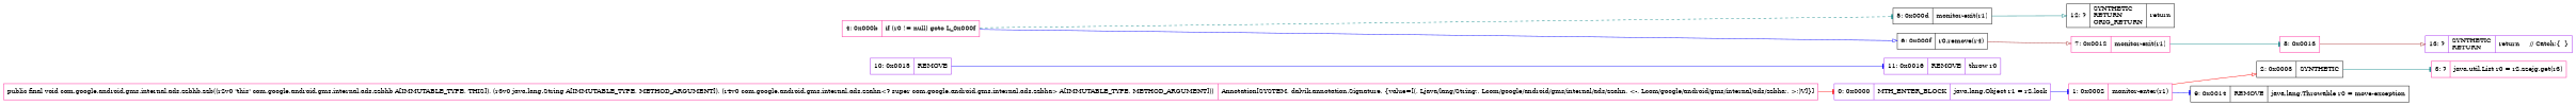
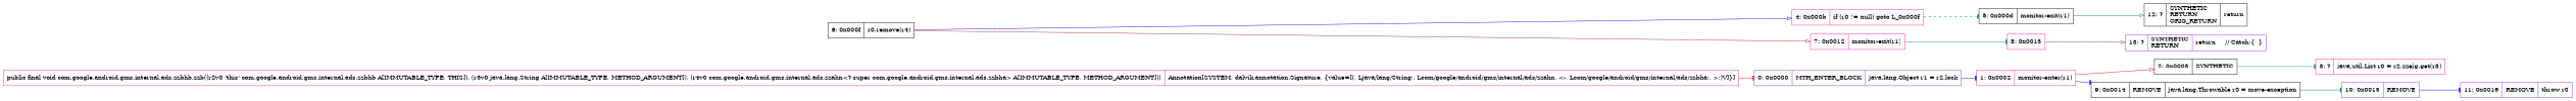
  digraph {
    rankdir=LR
    node [color=deeppink shape=record]
    edge [arrowhead=tee color=teal]
    n1 [color=purple label="{0\:\ 0x0000|MTH_ENTER_BLOCK\l|java.lang.Object r1 = r2.lock\l}"]
    n2 [label="{1\:\ 0x0002|monitor\-enter(r1)\l}"]
    n3 [color=black label="{2\:\ 0x0003|SYNTHETIC\l}"]
    n4 [color=black label="{9\:\ 0x0014|REMOVE\l|java.lang.Throwable r0 = move\-exception\l}"]
    n5 [label="{3\:\ ?|java.util.List r0 = r2.zzejg.get(r3)\l}"]
    n6 [color=purple label="{10\:\ 0x0015|REMOVE\l}"]
    n7 [label="{4\:\ 0x000b|if (r0 != null) goto L_0x000f\l}"]
    n8 [color=black label="{5\:\ 0x000d|monitor\-exit(r1)\l}"]
    n9 [color=black label="{6\:\ 0x000f|r0.remove(r4)\l}"]
    n10 [color=black label="{12\:\ ?|SYNTHETIC\lRETURN\lORIG_RETURN\l|return\l}"]
    n11 [label="{7\:\ 0x0012|monitor\-exit(r1)\l}"]
    n12 [label="{8\:\ 0x0013}"]
    n13 [color=purple label="{13\:\ ?|SYNTHETIC\lRETURN\l|return     \/\/ Catch:\{  \}\l}"]
    n14 [color=purple label="{11\:\ 0x0016|REMOVE\l|throw r0\l}"]
    n15 [label="{public final void com.google.android.gms.internal.ads.zzbhb.zzb((r2v0 'this' com.google.android.gms.internal.ads.zzbhb A[IMMUTABLE_TYPE, THIS]), (r3v0 java.lang.String A[IMMUTABLE_TYPE, METHOD_ARGUMENT]), (r4v0 com.google.android.gms.internal.ads.zzahn\<? super com.google.android.gms.internal.ads.zzbha\> A[IMMUTABLE_TYPE, METHOD_ARGUMENT]))  | Annotation[SYSTEM, dalvik.annotation.Signature, \{value=[(, Ljava\/lang\/String;, Lcom\/google\/android\/gms\/internal\/ads\/zzahn, \<\-, Lcom\/google\/android\/gms\/internal\/ads\/zzbha;, \>;)V]\}]\l}"]
    n1 -> n2 [color=blue]
    n2 -> n3 [arrowhead=onormal color=red]
    n2 -> n4 [color=blue]
    n3 -> n5
+   n4 -> n6
    n6 -> n14 [color=blue]
    n7 -> n8 [style=dashed]
-   n7 -> n9 [arrowhead=onormal color=blue]
+   n9 -> n7 [arrowhead=onormal color=blue]
    n8 -> n10 [arrowhead=onormal]
    n9 -> n11 [arrowhead=onormal color=brown]
    n11 -> n12
    n12 -> n13 [arrowhead=onormal color=brown]
    n15 -> n1 [color=red]
  }
